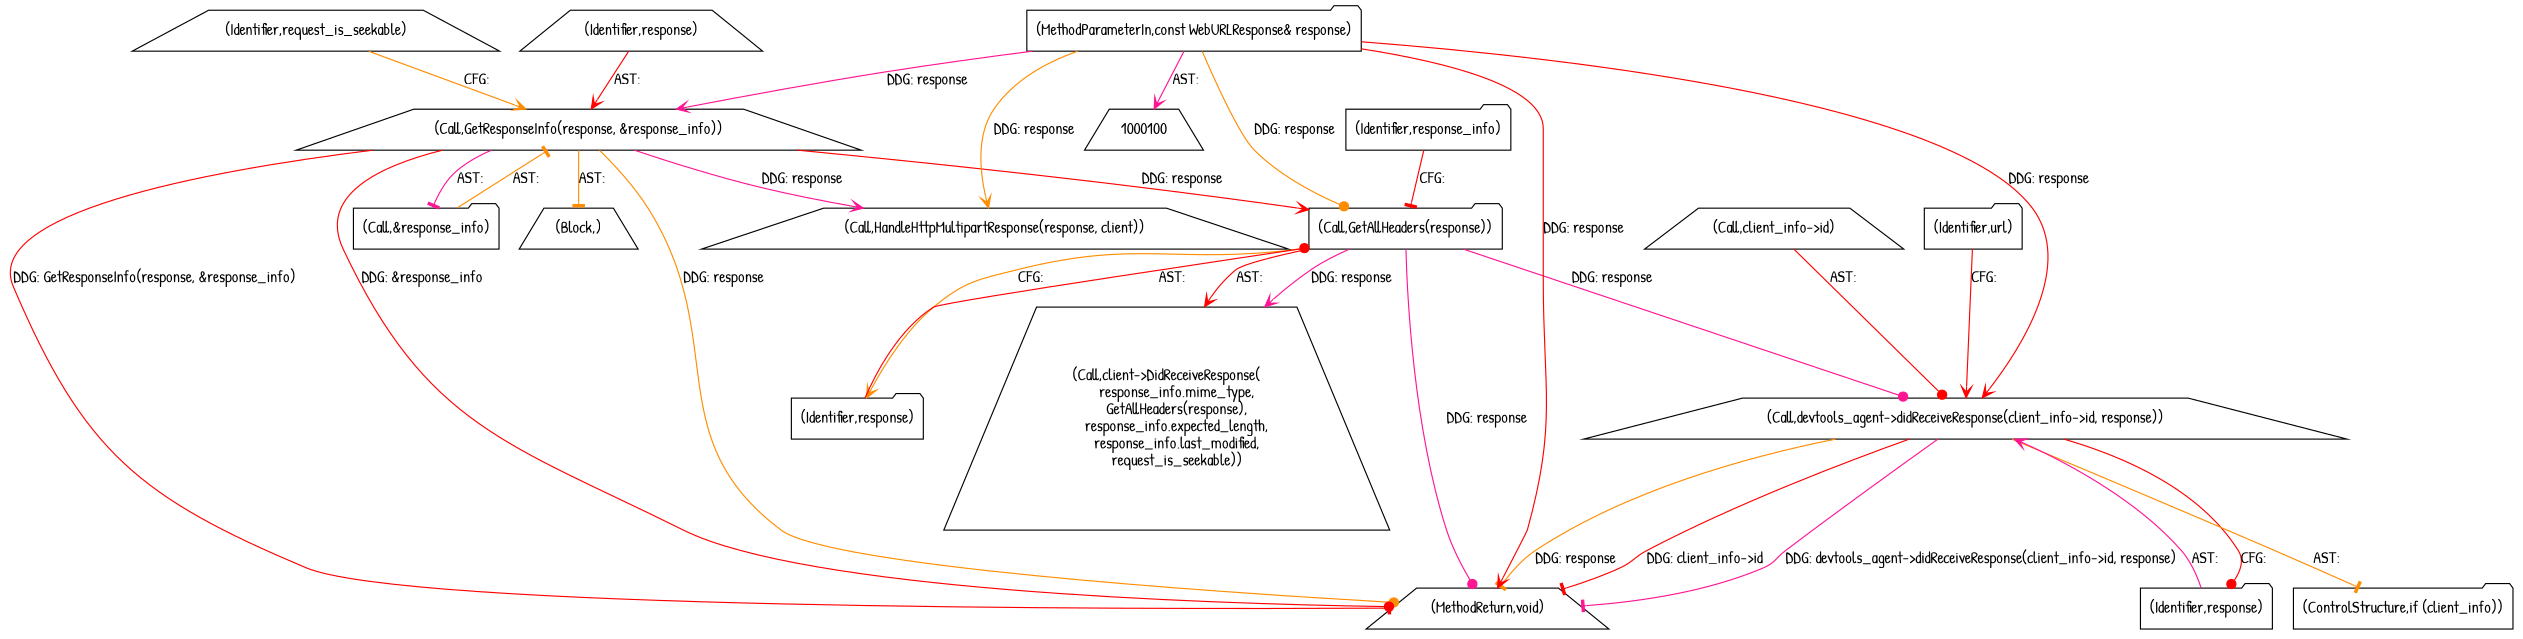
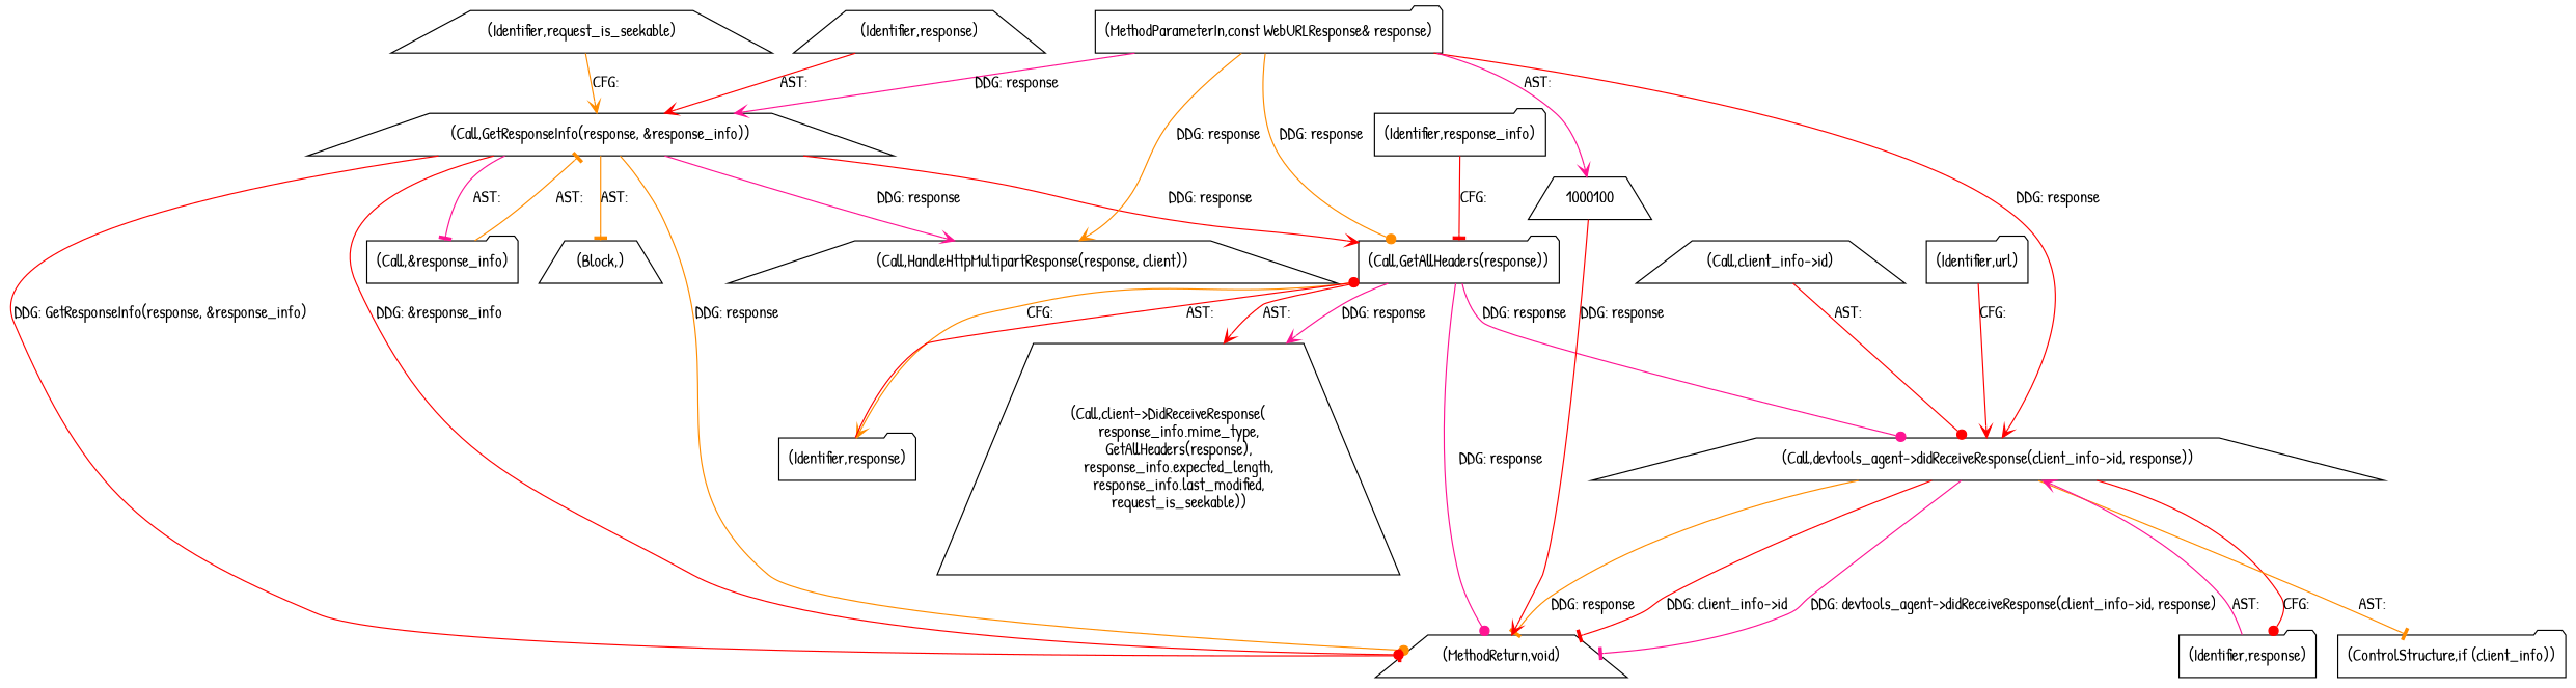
  digraph {
    fontname="Patrick Hand"
    node [fontname="Patrick Hand" shape=trapezium]
    edge [arrowhead=vee color=red fontname="Patrick Hand"]
    n1 [label="(Call,devtools_agent->didReceiveResponse(client_info->id, response))"]
    n2 [label="(Identifier,response)" shape=folder]
    n3 [label="(ControlStructure,if (client_info))" shape=folder]
    n4 [label="(MethodReturn,void)"]
    n5 [label="(Call,GetAllHeaders(response))" shape=folder]
    n6 [label="(Identifier,response)" shape=folder]
    n7 [label="(Call,client->DidReceiveResponse(\n      response_info.mime_type,\n      GetAllHeaders(response),\n      response_info.expected_length,\n      response_info.last_modified,\n      request_is_seekable))"]
    n8 [label="(Call,GetResponseInfo(response, &response_info))"]
    n9 [label="(Block,)"]
    n10 [label="(Call,&response_info)" shape=folder]
    n11 [label="(Call,HandleHttpMultipartResponse(response, client))"]
    n12 [label="(MethodParameterIn,const WebURLResponse& response)" shape=folder]
    1000100
    n14 [label="(Identifier,request_is_seekable)"]
    n15 [label="(Identifier,url)" shape=folder]
    n16 [label="(Call,client_info->id)"]
    n17 [label="(Identifier,response)"]
    n18 [label="(Identifier,response_info)" shape=folder]
    n1 -> n2 [arrowhead=dot label="CFG: "]
    n1 -> n3 [arrowhead=tee color=darkorange label="AST: "]
    n1 -> n4 [arrowhead=tee label="DDG: client_info->id"]
    n1 -> n4 [arrowhead=tee color=deeppink label="DDG: devtools_agent->didReceiveResponse(client_info->id, response)"]
    n1 -> n4 [arrowhead=tee color=darkorange label="DDG: response"]
    n2 -> n1 [color=deeppink label="AST: "]
    n5 -> n1 [arrowhead=dot color=deeppink label="DDG: response"]
    n5 -> n4 [arrowhead=dot color=deeppink label="DDG: response"]
    n5 -> n6 [color=darkorange label="CFG: "]
    n5 -> n7 [label="AST: "]
    n5 -> n7 [color=deeppink label="DDG: response"]
    n6 -> n5 [arrowhead=dot label="AST: "]
    n8 -> n4 [arrowhead=dot color=darkorange label="DDG: response"]
    n8 -> n4 [arrowhead=tee label="DDG: GetResponseInfo(response, &response_info)"]
    n8 -> n4 [arrowhead=dot label="DDG: &response_info"]
    n8 -> n5 [label="DDG: response"]
    n8 -> n9 [arrowhead=tee color=darkorange label="AST: "]
    n8 -> n10 [arrowhead=tee color=deeppink label="AST: "]
    n8 -> n11 [color=deeppink label="DDG: response"]
    n10 -> n8 [arrowhead=tee color=darkorange label="AST: "]
    n12 -> n1 [label="DDG: response"]
-   n12 -> n4 [label="DDG: response"]
+   1000100 -> n4 [label="DDG: response"]
    n12 -> n5 [arrowhead=dot color=darkorange label="DDG: response"]
    n12 -> n8 [color=deeppink label="DDG: response"]
    n12 -> n11 [color=darkorange label="DDG: response"]
    n12 -> 1000100 [color=deeppink label="AST: "]
    n14 -> n8 [color=darkorange label="CFG: "]
    n15 -> n1 [label="CFG: "]
    n16 -> n1 [arrowhead=dot label="AST: "]
    n17 -> n8 [label="AST: "]
    n18 -> n5 [arrowhead=tee label="CFG: "]
  }
